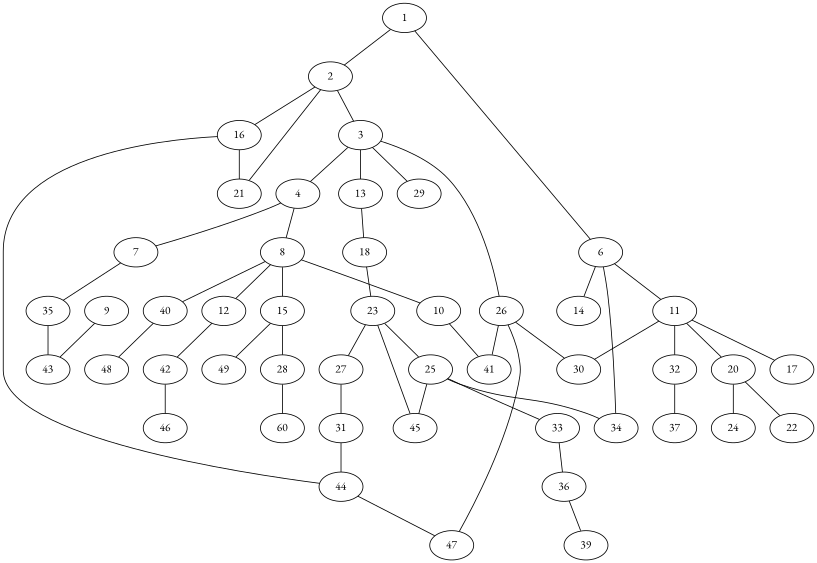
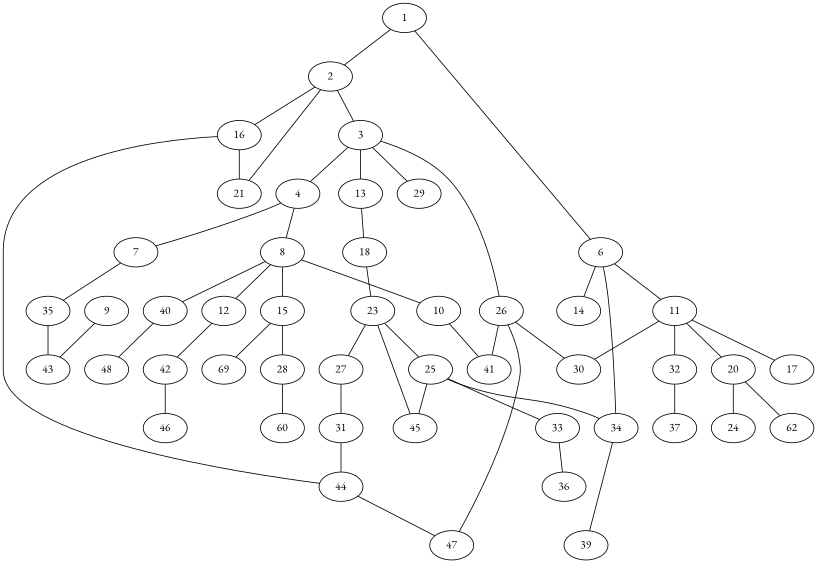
  graph {
    fontname="EB Garamond"
    node [fontname="EB Garamond"]
    edge [fontname="EB Garamond"]
    1
    2
    6
    3
    16
    21
    11
    14
    34
    4
    13
    26
    29
    44
    9
    43
    30
    17
    20
    32
    7
    8
    18
    41
    47
    35
    10
    12
    15
    40
    23
    42
    28
-   49
+   49 [label=69]
    48
-   22
+   22 [label=62]
    24
    37
    46
    n40 [label=60]
    25
    27
    45
    33
    31
    36
    39
    1 -- 2
    1 -- 6
    2 -- 3
    2 -- 16
    2 -- 21
    6 -- 11
    6 -- 14
    6 -- 34
    3 -- 4
    3 -- 13
    3 -- 26
    3 -- 29
    16 -- 21
    16 -- 44
    11 -- 30
    11 -- 17
    11 -- 20
    11 -- 32
    4 -- 7
    4 -- 8
    13 -- 18
    26 -- 30
    26 -- 41
    26 -- 47
    44 -- 47
    9 -- 43
    20 -- 22
    20 -- 24
    32 -- 37
    7 -- 35
    8 -- 10
    8 -- 12
    8 -- 15
    8 -- 40
    18 -- 23
    35 -- 43
    10 -- 41
    12 -- 42
    15 -- 28
    15 -- 49
    40 -- 48
    23 -- 25
    23 -- 27
    23 -- 45
    42 -- 46
    28 -- n40
    25 -- 34
    25 -- 45
    25 -- 33
    27 -- 31
    33 -- 36
    31 -- 44
-   36 -- 39
+   34 -- 39
  }
